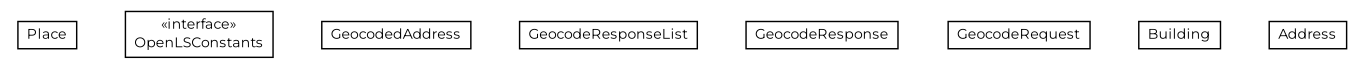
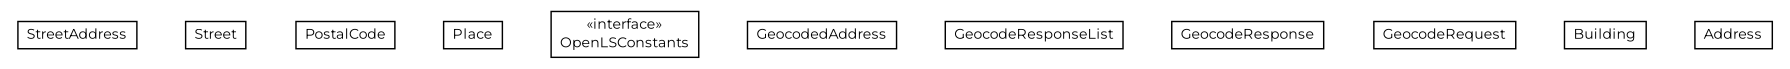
  digraph {
    nodesep=0.25
    ranksep=0.5
    fontname=Montserrat
    node [fontcolor=black fontname=Montserrat fontsize=10.0 shape=plaintext]
+   n1 [label=<<table title="nl.geozet.openls.databinding.openls.StreetAddress" border="0" cellborder="1" cellspacing="0" cellpadding="2" port="p" href="./StreetAddress.html"> 		<tr><td><table border="0" cellspacing="0" cellpadding="1"> <tr><td align="center" balign="center"> StreetAddress </td></tr> 		</table></td></tr> 		</table>>]
+   n2 [label=<<table title="nl.geozet.openls.databinding.openls.Street" border="0" cellborder="1" cellspacing="0" cellpadding="2" port="p" href="./Street.html"> 		<tr><td><table border="0" cellspacing="0" cellpadding="1"> <tr><td align="center" balign="center"> Street </td></tr> 		</table></td></tr> 		</table>>]
+   n3 [label=<<table title="nl.geozet.openls.databinding.openls.PostalCode" border="0" cellborder="1" cellspacing="0" cellpadding="2" port="p" href="./PostalCode.html"> 		<tr><td><table border="0" cellspacing="0" cellpadding="1"> <tr><td align="center" balign="center"> PostalCode </td></tr> 		</table></td></tr> 		</table>>]
    n4 [label=<<table title="nl.geozet.openls.databinding.openls.Place" border="0" cellborder="1" cellspacing="0" cellpadding="2" port="p" href="./Place.html"> 		<tr><td><table border="0" cellspacing="0" cellpadding="1"> <tr><td align="center" balign="center"> Place </td></tr> 		</table></td></tr> 		</table>>]
    n5 [label=<<table title="nl.geozet.openls.databinding.openls.OpenLSConstants" border="0" cellborder="1" cellspacing="0" cellpadding="2" port="p" href="./OpenLSConstants.html"> 		<tr><td><table border="0" cellspacing="0" cellpadding="1"> <tr><td align="center" balign="center"> &#171;interface&#187; </td></tr> <tr><td align="center" balign="center"> OpenLSConstants </td></tr> 		</table></td></tr> 		</table>>]
    n6 [label=<<table title="nl.geozet.openls.databinding.openls.GeocodedAddress" border="0" cellborder="1" cellspacing="0" cellpadding="2" port="p" href="./GeocodedAddress.html"> 		<tr><td><table border="0" cellspacing="0" cellpadding="1"> <tr><td align="center" balign="center"> GeocodedAddress </td></tr> 		</table></td></tr> 		</table>>]
    n7 [label=<<table title="nl.geozet.openls.databinding.openls.GeocodeResponseList" border="0" cellborder="1" cellspacing="0" cellpadding="2" port="p" href="./GeocodeResponseList.html"> 		<tr><td><table border="0" cellspacing="0" cellpadding="1"> <tr><td align="center" balign="center"> GeocodeResponseList </td></tr> 		</table></td></tr> 		</table>>]
    n8 [label=<<table title="nl.geozet.openls.databinding.openls.GeocodeResponse" border="0" cellborder="1" cellspacing="0" cellpadding="2" port="p" href="./GeocodeResponse.html"> 		<tr><td><table border="0" cellspacing="0" cellpadding="1"> <tr><td align="center" balign="center"> GeocodeResponse </td></tr> 		</table></td></tr> 		</table>>]
    n9 [label=<<table title="nl.geozet.openls.databinding.openls.GeocodeRequest" border="0" cellborder="1" cellspacing="0" cellpadding="2" port="p" href="./GeocodeRequest.html"> 		<tr><td><table border="0" cellspacing="0" cellpadding="1"> <tr><td align="center" balign="center"> GeocodeRequest </td></tr> 		</table></td></tr> 		</table>>]
    n10 [label=<<table title="nl.geozet.openls.databinding.openls.Building" border="0" cellborder="1" cellspacing="0" cellpadding="2" port="p" href="./Building.html"> 		<tr><td><table border="0" cellspacing="0" cellpadding="1"> <tr><td align="center" balign="center"> Building </td></tr> 		</table></td></tr> 		</table>>]
    n11 [label=<<table title="nl.geozet.openls.databinding.openls.Address" border="0" cellborder="1" cellspacing="0" cellpadding="2" port="p" href="./Address.html"> 		<tr><td><table border="0" cellspacing="0" cellpadding="1"> <tr><td align="center" balign="center"> Address </td></tr> 		</table></td></tr> 		</table>>]
  }
